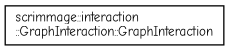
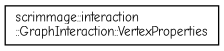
  digraph {
    rankdir=LR
    fontname="Comic Neue"
-   n1 [color=black fillcolor=white fontname="Comic Neue" fontsize=10 height=0.2 label="scrimmage::interaction\l::GraphInteraction::GraphInteraction" shape=record style=filled width=0.4]
+   n1 [color=black fillcolor=white fontname="Comic Neue" fontsize=10 height=0.2 label="scrimmage::interaction\l::GraphInteraction::VertexProperties" shape=record style=filled width=0.4]
  }
